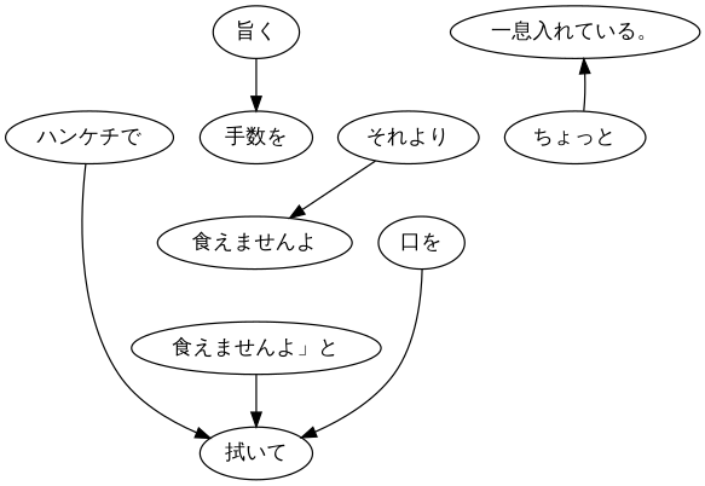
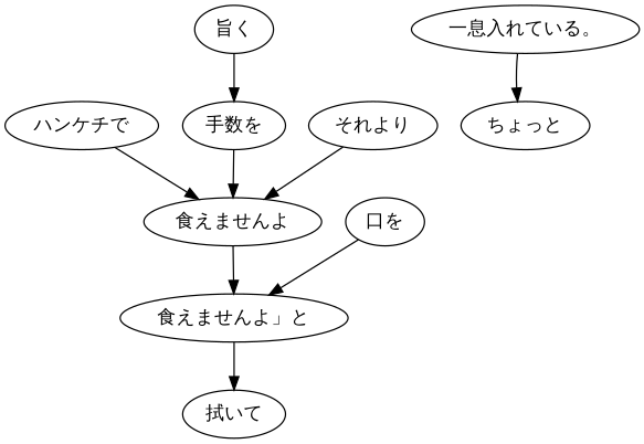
  digraph {
    n1 [label="それより"]
    n2 [label="食えませんよ"]
    n3 [label="食えませんよ」と"]
    n4 [label="手数を"]
    n5 [label="拭いて"]
    n6 [label="旨く"]
    n7 [label="ハンケチで"]
    n8 [label="口を"]
    n9 [label="一息入れている。"]
    n10 [label="ちょっと"]
    n1 -> n2
+   n2 -> n3
    n3 -> n5
+   n4 -> n2
    n6 -> n4
-   n7 -> n5
-   n8 -> n5
-   n10 -> n9
+   n7 -> n2
+   n8 -> n3
+   n9 -> n10
  }
